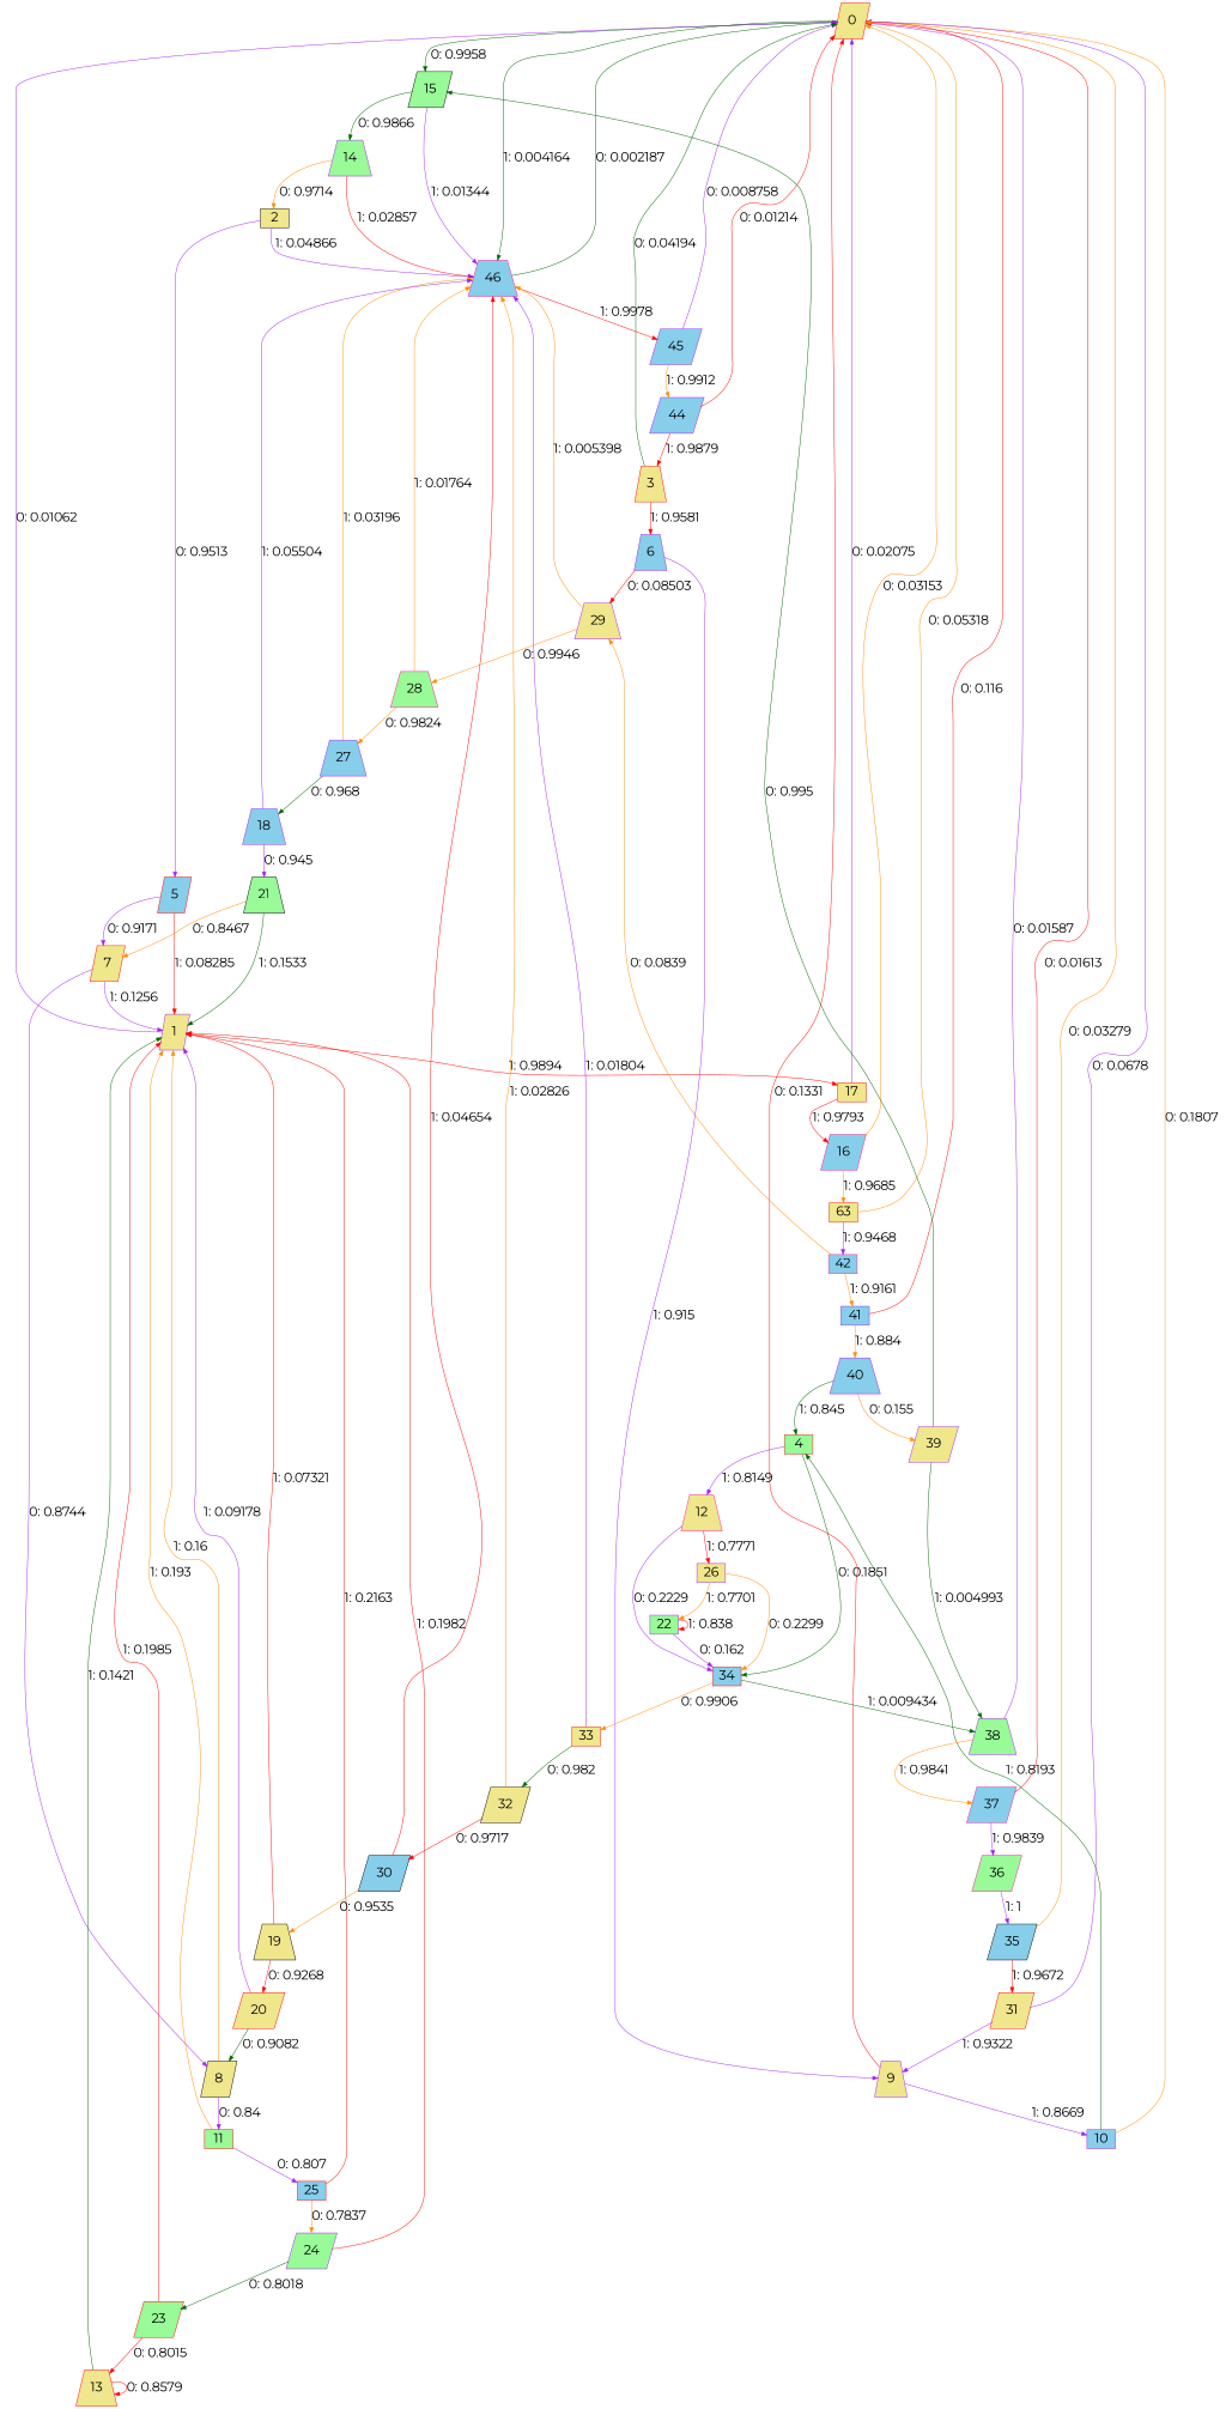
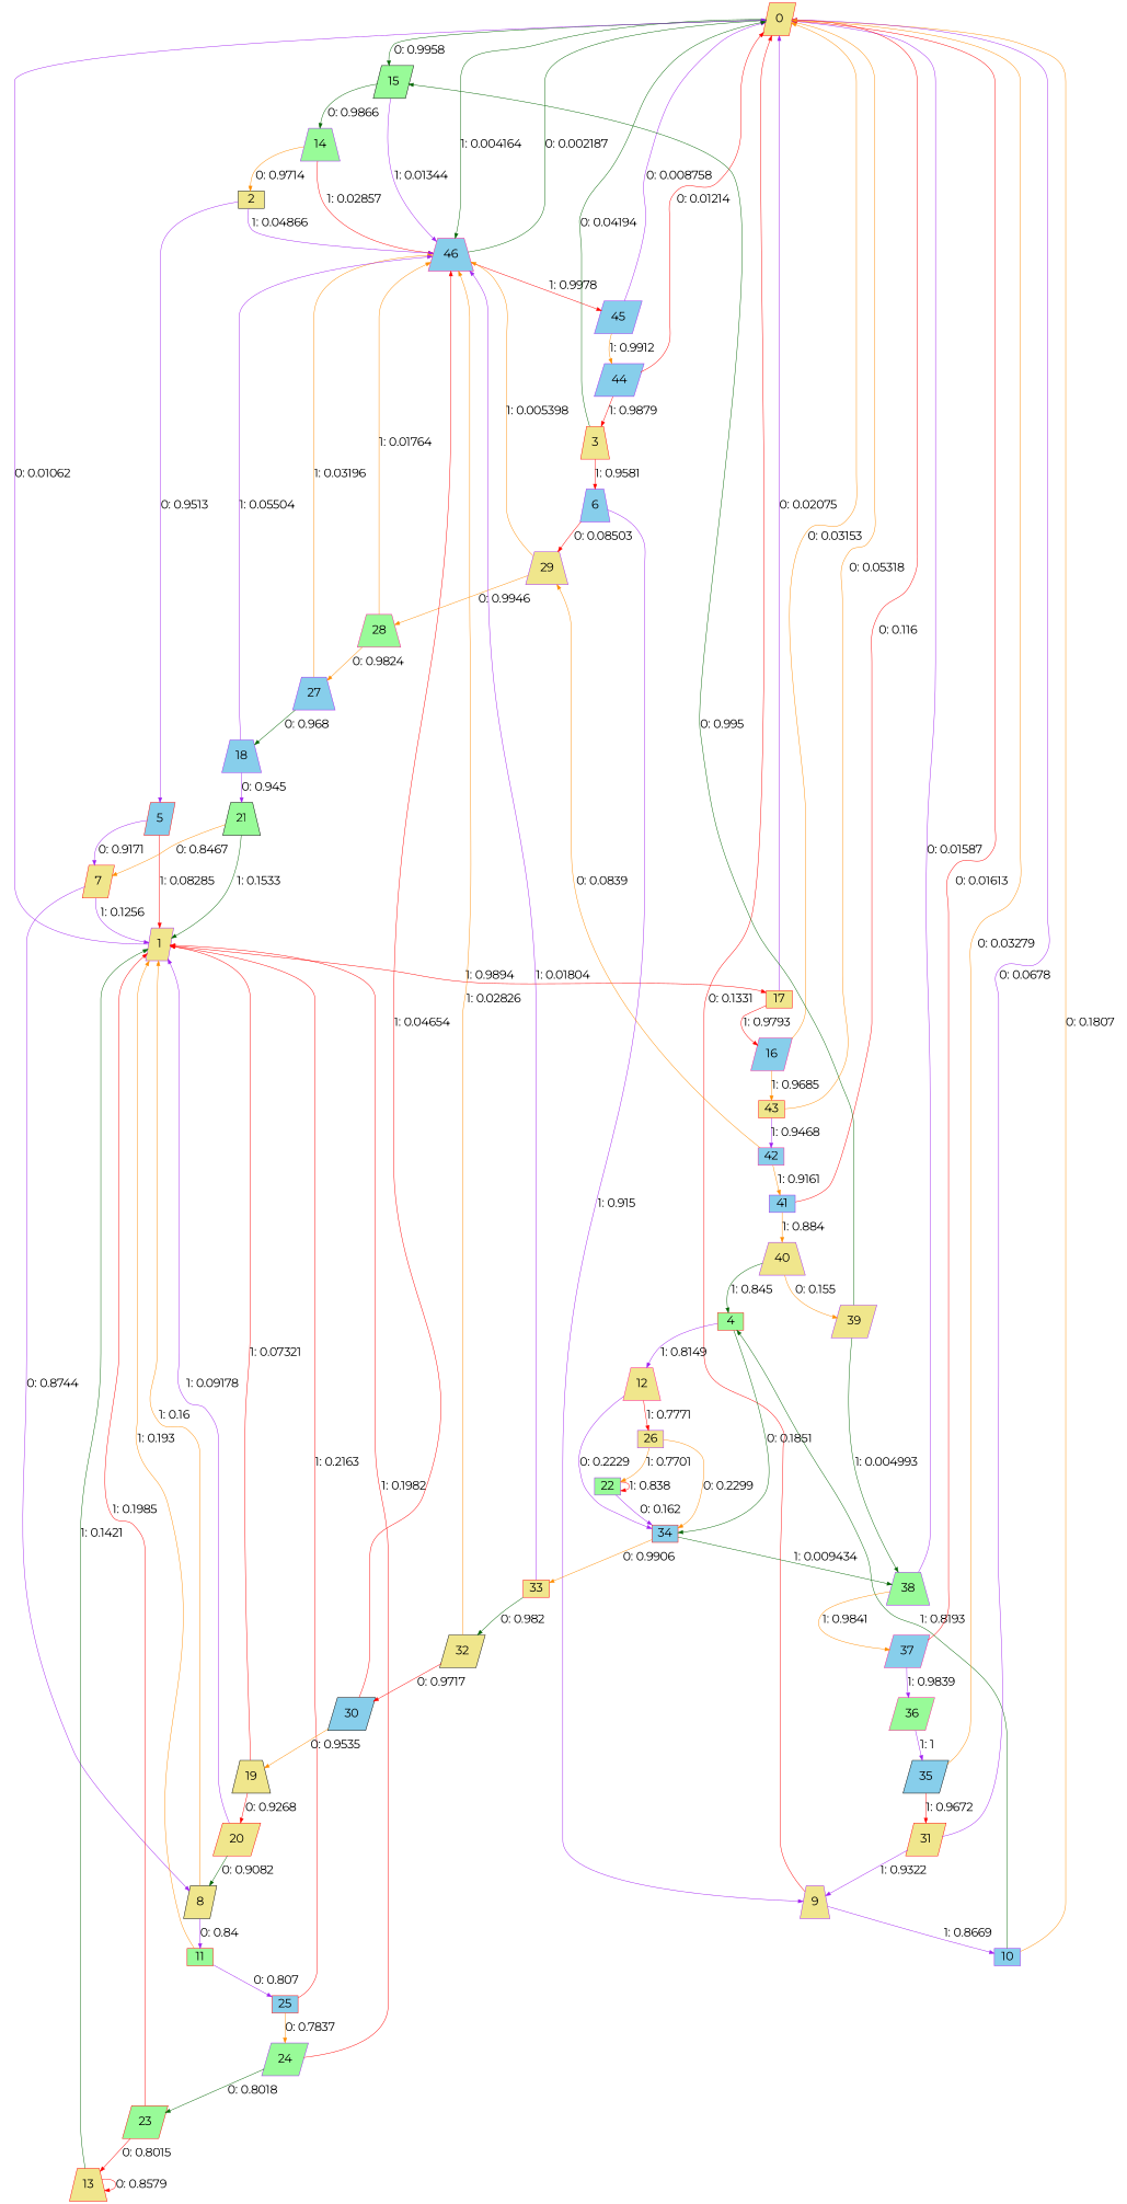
  digraph {
    fontname=Montserrat
    node [color=purple fillcolor=khaki fontname=Montserrat fontsize=24 shape=parallelogram style=filled]
    edge [color=purple fontname=Montserrat fontsize=24]
    0 [color=red]
    15 [color=black fillcolor=palegreen]
    46 [color=deeppink fillcolor=skyblue shape=trapezium]
    14 [fillcolor=palegreen shape=trapezium]
    45 [fillcolor=skyblue]
    2 [color=black shape=box]
    44 [fillcolor=skyblue]
    1
    17 [color=red shape=box]
    16 [color=deeppink fillcolor=skyblue]
-   43 [color=red shape=box label=63]
+   43 [color=red shape=box]
    5 [color=red fillcolor=skyblue]
    7 [color=red]
    8 [color=black]
    3 [color=red shape=trapezium]
    6 [fillcolor=skyblue shape=trapezium]
    29 [shape=trapezium]
    9 [shape=trapezium]
    28 [color=deeppink fillcolor=palegreen shape=trapezium]
    10 [fillcolor=skyblue shape=box]
    4 [color=red fillcolor=palegreen shape=box]
    34 [color=red fillcolor=skyblue shape=box]
    12 [color=deeppink shape=trapezium]
    33 [color=red shape=box]
    38 [fillcolor=palegreen shape=trapezium]
    26 [shape=box]
    32 [color=black]
    37 [color=deeppink fillcolor=skyblue]
    22 [fillcolor=palegreen shape=box]
    11 [color=red fillcolor=palegreen shape=box]
    27 [fillcolor=skyblue shape=trapezium]
    25 [color=red fillcolor=skyblue shape=box]
    24 [fillcolor=palegreen]
    23 [color=red fillcolor=palegreen]
    13 [color=red shape=trapezium]
    42 [color=deeppink fillcolor=skyblue shape=box]
    41 [fillcolor=skyblue shape=box]
    18 [fillcolor=skyblue shape=trapezium]
    21 [color=black fillcolor=palegreen shape=trapezium]
    19 [color=black shape=trapezium]
    20 [color=red]
    30 [color=black fillcolor=skyblue]
    31 [color=red]
    36 [color=deeppink fillcolor=palegreen]
    35 [color=black fillcolor=skyblue]
    39
-   40 [fillcolor=skyblue shape=trapezium]
+   40 [shape=trapezium]
    0 -> 15 [color=darkgreen label="0: 0.9958   "]
    0 -> 46 [color=darkgreen label="1: 0.004164  "]
    15 -> 46 [label="1: 0.01344  "]
    15 -> 14 [color=darkgreen label="0: 0.9866   "]
    46 -> 0 [color=darkgreen label="0: 0.002187  "]
    46 -> 45 [color=red label="1: 0.9978   "]
    14 -> 46 [color=red label="1: 0.02857  "]
    14 -> 2 [color=darkorange label="0: 0.9714   "]
    45 -> 0 [label="0: 0.008758  "]
    45 -> 44 [color=darkorange label="1: 0.9912   "]
    2 -> 46 [label="1: 0.04866  "]
    2 -> 5 [label="0: 0.9513   "]
    44 -> 0 [color=red label="0: 0.01214  "]
    44 -> 3 [color=red label="1: 0.9879   "]
    1 -> 0 [label="0: 0.01062  "]
    1 -> 17 [color=red label="1: 0.9894   "]
    17 -> 0 [label="0: 0.02075  "]
    17 -> 16 [color=red label="1: 0.9793   "]
    16 -> 0 [color=darkorange label="0: 0.03153  "]
    16 -> 43 [color=darkorange label="1: 0.9685   "]
    43 -> 0 [color=darkorange label="0: 0.05318  "]
    43 -> 42 [label="1: 0.9468   "]
    5 -> 1 [color=red label="1: 0.08285  "]
    5 -> 7 [label="0: 0.9171   "]
    7 -> 1 [label="1: 0.1256   "]
    7 -> 8 [label="0: 0.8744   "]
    8 -> 1 [color=darkorange label="1: 0.16     "]
    8 -> 11 [label="0: 0.84     "]
    3 -> 0 [color=darkgreen label="0: 0.04194  "]
    3 -> 6 [color=red label="1: 0.9581   "]
    6 -> 29 [color=red label="0: 0.08503  "]
    6 -> 9 [label="1: 0.915    "]
    29 -> 46 [color=darkorange label="1: 0.005398  "]
    29 -> 28 [color=darkorange label="0: 0.9946   "]
    9 -> 0 [color=red label="0: 0.1331   "]
    9 -> 10 [label="1: 0.8669   "]
    28 -> 46 [color=darkorange label="1: 0.01764  "]
    28 -> 27 [color=darkorange label="0: 0.9824   "]
    10 -> 0 [color=darkorange label="0: 0.1807   "]
    10 -> 4 [color=darkgreen label="1: 0.8193   "]
    4 -> 34 [color=darkgreen label="0: 0.1851   "]
    4 -> 12 [label="1: 0.8149   "]
    34 -> 33 [color=darkorange label="0: 0.9906   "]
    34 -> 38 [color=darkgreen label="1: 0.009434  "]
    12 -> 34 [label="0: 0.2229   "]
    12 -> 26 [color=red label="1: 0.7771   "]
    33 -> 46 [label="1: 0.01804  "]
    33 -> 32 [color=darkgreen label="0: 0.982    "]
    38 -> 0 [label="0: 0.01587  "]
    38 -> 37 [color=darkorange label="1: 0.9841   "]
    26 -> 34 [color=darkorange label="0: 0.2299   "]
    26 -> 22 [color=darkorange label="1: 0.7701   "]
    32 -> 46 [color=darkorange label="1: 0.02826  "]
    32 -> 30 [color=red label="0: 0.9717   "]
    37 -> 0 [color=red label="0: 0.01613  "]
    37 -> 36 [label="1: 0.9839   "]
    22 -> 34 [label="0: 0.162    "]
    22 -> 22 [color=red label="1: 0.838    "]
    11 -> 1 [color=darkorange label="1: 0.193    "]
    11 -> 25 [label="0: 0.807    "]
    27 -> 46 [color=darkorange label="1: 0.03196  "]
    27 -> 18 [color=darkgreen label="0: 0.968    "]
    25 -> 1 [color=red label="1: 0.2163   "]
    25 -> 24 [color=darkorange label="0: 0.7837   "]
    24 -> 1 [color=red label="1: 0.1982   "]
    24 -> 23 [color=darkgreen label="0: 0.8018   "]
    23 -> 1 [color=red label="1: 0.1985   "]
    23 -> 13 [color=red label="0: 0.8015   "]
    13 -> 1 [color=darkgreen label="1: 0.1421   "]
    13 -> 13 [color=red label="0: 0.8579   "]
    42 -> 29 [color=darkorange label="0: 0.0839   "]
    42 -> 41 [color=darkorange label="1: 0.9161   "]
    41 -> 0 [color=red label="0: 0.116    "]
    41 -> 40 [color=darkorange label="1: 0.884    "]
    18 -> 46 [label="1: 0.05504  "]
    18 -> 21 [label="0: 0.945    "]
    21 -> 1 [color=darkgreen label="1: 0.1533   "]
    21 -> 7 [color=darkorange label="0: 0.8467   "]
    19 -> 1 [color=red label="1: 0.07321  "]
    19 -> 20 [color=red label="0: 0.9268   "]
    20 -> 1 [label="1: 0.09178  "]
    20 -> 8 [color=darkgreen label="0: 0.9082   "]
    30 -> 46 [color=red label="1: 0.04654  "]
    30 -> 19 [color=darkorange label="0: 0.9535   "]
    31 -> 0 [label="0: 0.0678   "]
    31 -> 9 [label="1: 0.9322   "]
    36 -> 35 [label="1: 1        "]
    35 -> 0 [color=darkorange label="0: 0.03279  "]
    35 -> 31 [color=red label="1: 0.9672   "]
    39 -> 15 [color=darkgreen label="0: 0.995    "]
    39 -> 38 [color=darkgreen label="1: 0.004993  "]
    40 -> 4 [color=darkgreen label="1: 0.845    "]
    40 -> 39 [color=darkorange label="0: 0.155    "]
  }
